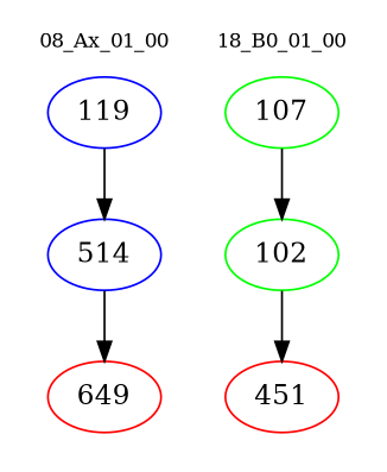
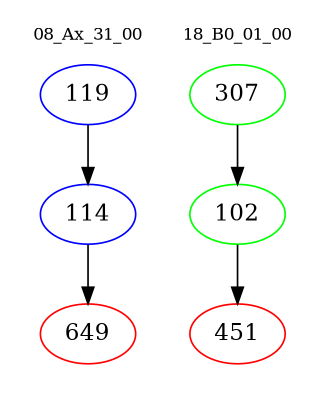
  digraph {
    node [color=blue]
    edge [color=black]
    n1 [label=119]
-   n2 [label=514]
+   n2 [label=114]
    n3 [color=red label=649]
-   n4 [color=green label=107]
+   n4 [color=green label=307]
    n5 [color=green label=102]
    n6 [color=red label=451]
    subgraph cluster_1 {
      color=white
      fontsize=10
-     label="08_Ax_01_00"
+     label="08_Ax_31_00"
      n1
      n2
      n3
    }
    subgraph cluster_2 {
      color=white
      fontsize=10
      label="18_B0_01_00"
      n4
      n5
      n6
    }
    n1 -> n2
    n2 -> n3
    n4 -> n5
    n5 -> n6
  }
